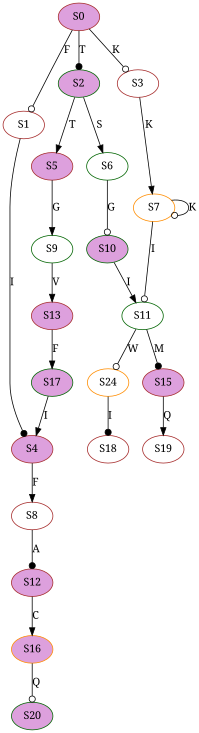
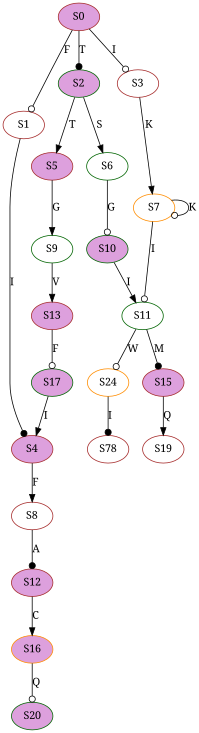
  strict digraph {
    fontname="Noto Serif"
    node [color=brown fillcolor=plum fontname="Noto Serif" style=filled]
    edge [arrowhead=normal fontname="Noto Serif"]
    S1 [fillcolor=white]
    S0
    S2 [color=darkgreen]
    S3 [fillcolor=white]
    S4
    S5
    S6 [color=darkgreen fillcolor=white]
    S7 [color=darkorange fillcolor=white]
    S8 [fillcolor=white]
    S9 [color=darkgreen fillcolor=white]
    S10 [color=darkgreen]
    S11 [color=darkgreen fillcolor=white]
    S12
    S13
    n15 [color=darkorange fillcolor=white label=S24]
    S15
    S16 [color=darkorange]
    S17 [color=darkgreen]
-   S18 [fillcolor=white]
+   S18 [fillcolor=white label=S78]
    S19 [fillcolor=white]
    S20 [color=darkgreen]
    S1 -> S4 [arrowhead=dot label=I]
    S0 -> S1 [arrowhead=odot label=F]
    S0 -> S2 [arrowhead=dot label=T]
-   S0 -> S3 [arrowhead=odot label=K]
+   S0 -> S3 [arrowhead=odot label=I]
    S2 -> S5 [label=T]
    S2 -> S6 [label=S]
    S3 -> S7 [label=K]
    S4 -> S8 [label=F]
    S5 -> S9 [label=G]
    S6 -> S10 [arrowhead=odot label=G]
    S7 -> S7 [arrowhead=odot label=K]
    S7 -> S11 [arrowhead=odot label=I]
    S8 -> S12 [arrowhead=dot label=A]
    S9 -> S13 [label=V]
    S10 -> S11 [label=I]
    S11 -> n15 [arrowhead=odot label=W]
    S11 -> S15 [arrowhead=dot label=M]
    S12 -> S16 [label=C]
-   S13 -> S17 [label=F]
+   S13 -> S17 [arrowhead=odot label=F]
    n15 -> S18 [arrowhead=dot label=I]
    S15 -> S19 [label=Q]
    S16 -> S20 [arrowhead=odot label=Q]
    S17 -> S4 [label=I]
  }
